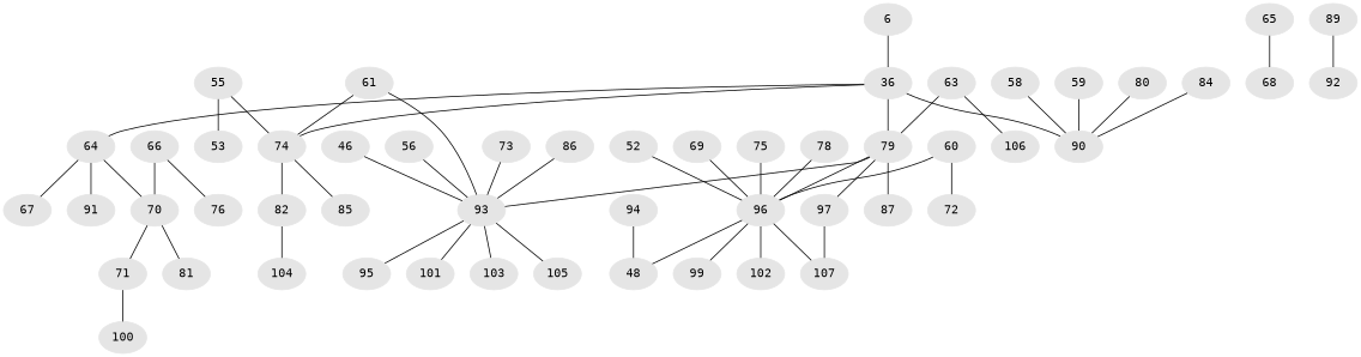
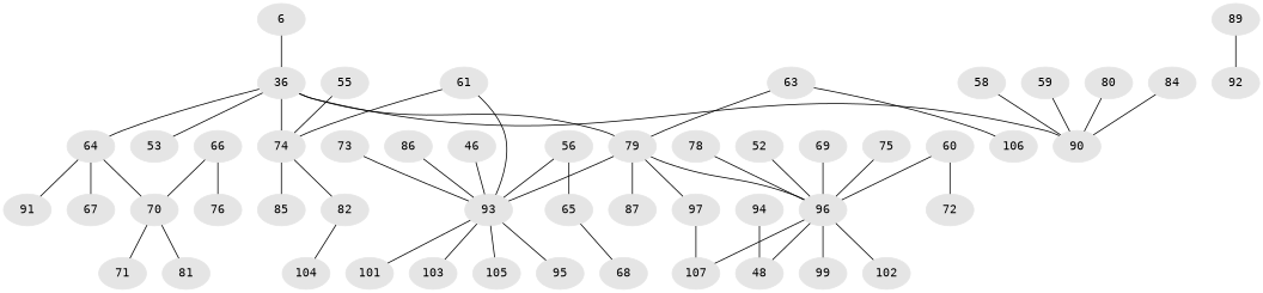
  graph {
    fontname="DejaVu Sans Mono"
    node [color=gray90 fontname="DejaVu Sans Mono" style=filled]
    edge [fontname="DejaVu Sans Mono"]
    36 [super="+8"]
    53
    64 [super="+16+23+30+33+49+57"]
    74 [super="+39+47+50"]
    79 [super="+27"]
    90 [super="+41+40"]
    6
    67
    70 [super="+34+54"]
    91
    82
    85
    93 [super="+88+44"]
    96 [super="+38+43"]
    87
    97
    95
    101
    103
    105
    46
    n22 [label=48 super="+83"]
    99
    102
    107
    52
    55
    56 [super="+28+42"]
    65
    68
    58
    59
    60
    72
    61
    63
    106
    71
    81
    66
    76
    69 [super="+45"]
    89 [super="+62"]
    92
-   100
    73
    104
    75
    78
    80
    84
    86
    94
-   55 -- 53
+   36 -- 53
    36 -- 64
    36 -- 74
    36 -- 79 [weight=2]
    36 -- 90
    64 -- 67
    64 -- 70
    64 -- 91
    74 -- 82
    74 -- 85
    79 -- 93
    79 -- 96
    79 -- 87
    79 -- 97
    6 -- 36
    70 -- 71
    70 -- 81
    82 -- 104
    93 -- 95
    93 -- 101
    93 -- 103
    93 -- 105
    96 -- n22
    96 -- 99
    96 -- 102
    96 -- 107
    97 -- 107
    46 -- 93
    52 -- 96
    55 -- 74
    56 -- 93
+   56 -- 65
    65 -- 68
    58 -- 90
    59 -- 90
    60 -- 96
    60 -- 72
    61 -- 74
    61 -- 93
    63 -- 79
    63 -- 106
-   71 -- 100
    66 -- 70
    66 -- 76
    69 -- 96
    89 -- 92
    73 -- 93
    75 -- 96
    78 -- 96
    80 -- 90
    84 -- 90
    86 -- 93
    94 -- n22
  }
